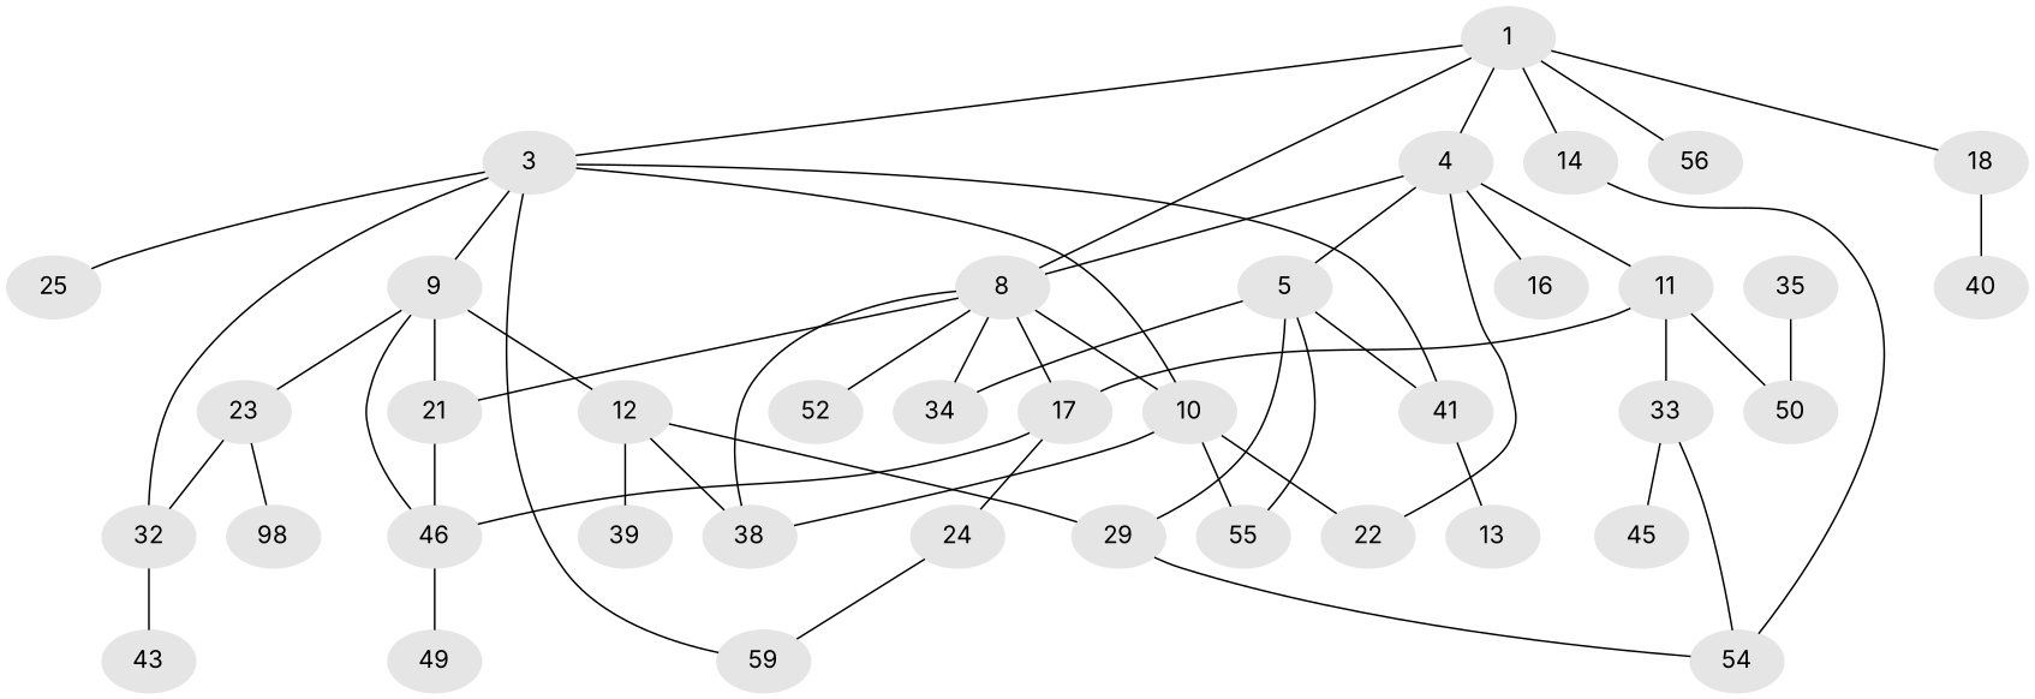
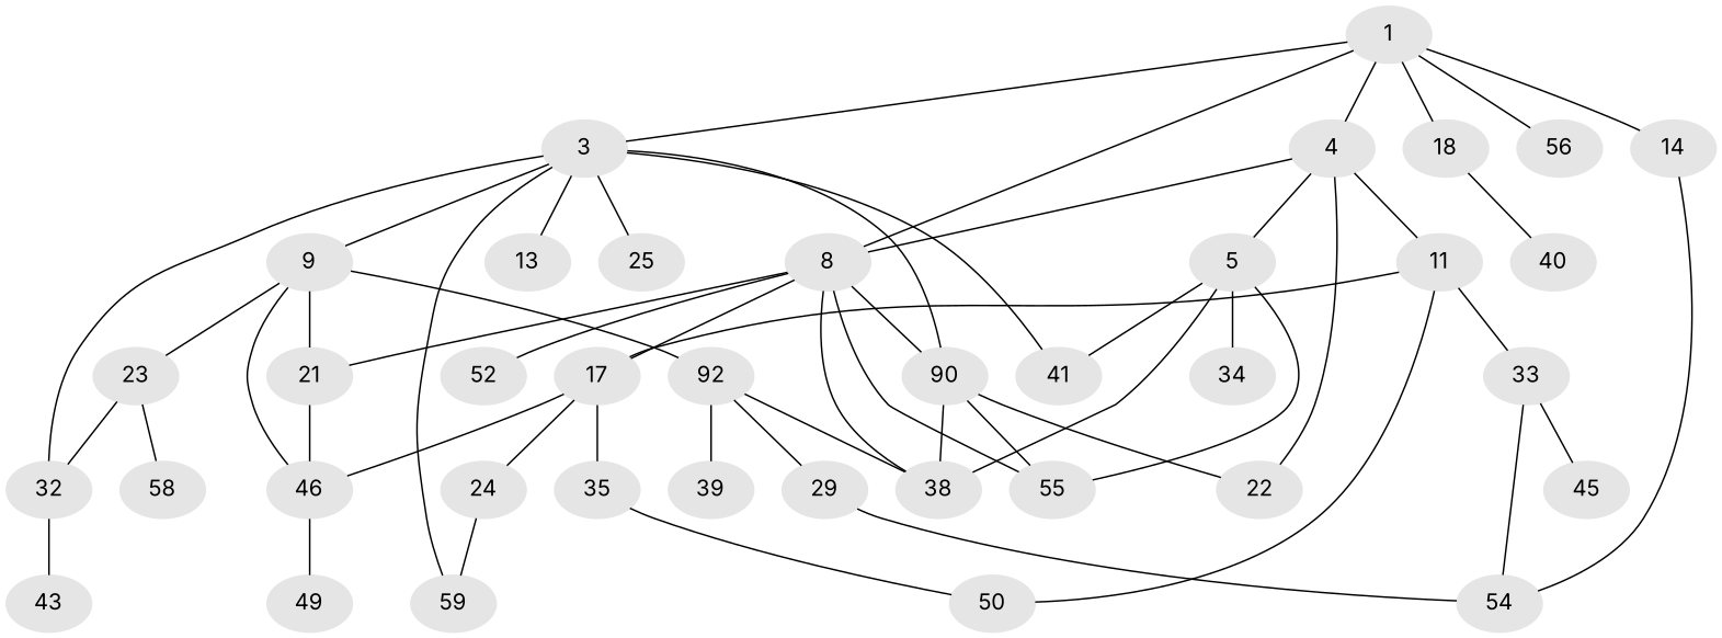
  graph {
    fontname=Inter
    node [color=gray90 fontname=Inter style=filled]
    edge [fontname=Inter]
    1 [super="+2"]
    3 [super="+6"]
    4 [super="+7"]
    14
    18 [super="+27"]
    56
    8 [super="+26"]
    9 [super="+19"]
-   10 [super="+15"]
+   10 [super="+15" label=90]
    13
    25
    32 [super="+44"]
    59
    41 [super="+42"]
    5 [super="+30"]
    11 [super="+31"]
-   16
    22
    34
    38 [super="+47"]
    55
    54 [super="+61"]
    40 [super="+57"]
    21 [super="+28"]
-   12 [super="+37"]
+   12 [super="+37" label=92]
    23 [super="+53"]
    46 [super="+48"]
    43
    17 [super="+20"]
    52
    33 [super="+36"]
    50 [super="+51"]
    24
    35
    29
    39
-   58 [super="+60" label=98]
+   58 [super="+60"]
    49
    45
    1 -- 3
    1 -- 4
    1 -- 14
    1 -- 18
    1 -- 56
    1 -- 8
    3 -- 9
    3 -- 10
-   41 -- 13
+   3 -- 13
    3 -- 25
    3 -- 32
    3 -- 59
    3 -- 41
    4 -- 8
    4 -- 5
    4 -- 11
-   4 -- 16
    4 -- 22
    14 -- 54
    18 -- 40 [weight=2]
    8 -- 10
    8 -- 38
-   8 -- 34
+   8 -- 55
    8 -- 21
    8 -- 17
    8 -- 52
    9 -- 21
    9 -- 12
    9 -- 23
    9 -- 46
    10 -- 22
    10 -- 38
    10 -- 55
    32 -- 43
    5 -- 41
    5 -- 34
-   5 -- 29
+   5 -- 38
    5 -- 55
    11 -- 17
    11 -- 33
    11 -- 50
    21 -- 46
    12 -- 38
    12 -- 29
    12 -- 39
    23 -- 32
    23 -- 58
    46 -- 49
    17 -- 46
    17 -- 24
+   17 -- 35
    33 -- 54
    33 -- 45
    24 -- 59
    35 -- 50
    29 -- 54
  }
